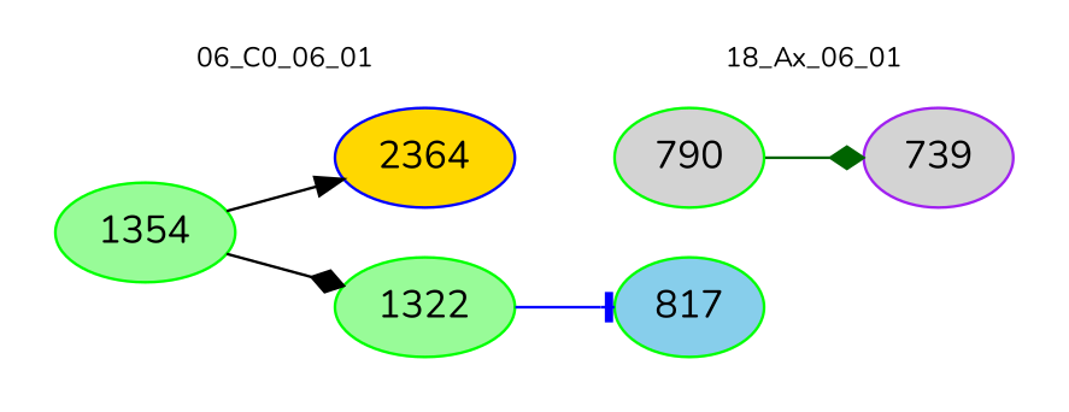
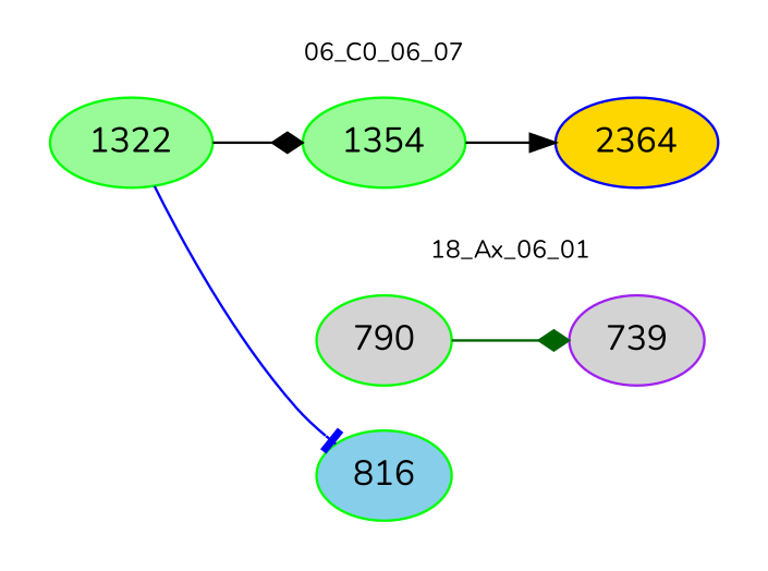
  digraph {
    fontname=Nunito
    rankdir=LR
    node [color=green fillcolor=lightgrey fontname=Nunito style=filled]
    edge [arrowhead=diamond color=black fontname=Nunito]
    n1 [label=790]
-   n2 [fillcolor=skyblue label=817]
+   n2 [fillcolor=skyblue label=816]
    n3 [color=purple label=739]
    n4 [fillcolor=palegreen label=1354]
    n5 [fillcolor=palegreen label=1322]
    n6 [color=blue fillcolor=gold label=2364]
    subgraph cluster_1 {
      color=white
      fontsize=10
      label="18_Ax_06_01"
      n1
      n2
      n3
    }
    subgraph cluster_2 {
      color=white
      fontsize=10
-     label="06_C0_06_01"
+     label="06_C0_06_07"
      n4
      n5
      n6
    }
    n1 -> n3 [color=darkgreen]
-   n4 -> n5
+   n5 -> n4
    n4 -> n6 [arrowhead=normal]
    n5 -> n2 [arrowhead=tee color=blue]
  }
